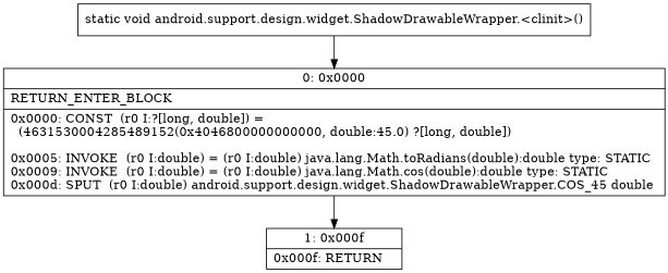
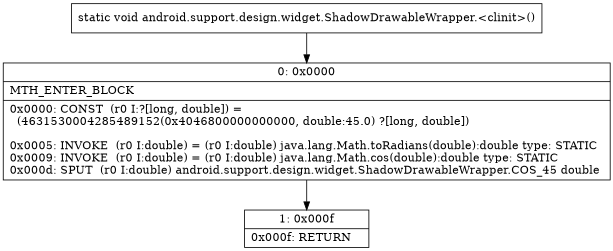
  digraph {
    node [shape=record]
-   n1 [label="{0\:\ 0x0000|RETURN_ENTER_BLOCK\l|0x0000: CONST  (r0 I:?[long, double]) = \l  (4631530004285489152(0x4046800000000000, double:45.0) ?[long, double])\l \l0x0005: INVOKE  (r0 I:double) = (r0 I:double) java.lang.Math.toRadians(double):double type: STATIC \l0x0009: INVOKE  (r0 I:double) = (r0 I:double) java.lang.Math.cos(double):double type: STATIC \l0x000d: SPUT  (r0 I:double) android.support.design.widget.ShadowDrawableWrapper.COS_45 double \l}"]
+   n1 [label="{0\:\ 0x0000|MTH_ENTER_BLOCK\l|0x0000: CONST  (r0 I:?[long, double]) = \l  (4631530004285489152(0x4046800000000000, double:45.0) ?[long, double])\l \l0x0005: INVOKE  (r0 I:double) = (r0 I:double) java.lang.Math.toRadians(double):double type: STATIC \l0x0009: INVOKE  (r0 I:double) = (r0 I:double) java.lang.Math.cos(double):double type: STATIC \l0x000d: SPUT  (r0 I:double) android.support.design.widget.ShadowDrawableWrapper.COS_45 double \l}"]
    n2 [label="{1\:\ 0x000f|0x000f: RETURN   \l}"]
    n3 [label="{static void android.support.design.widget.ShadowDrawableWrapper.\<clinit\>() }"]
    n1 -> n2
    n3 -> n1
  }
